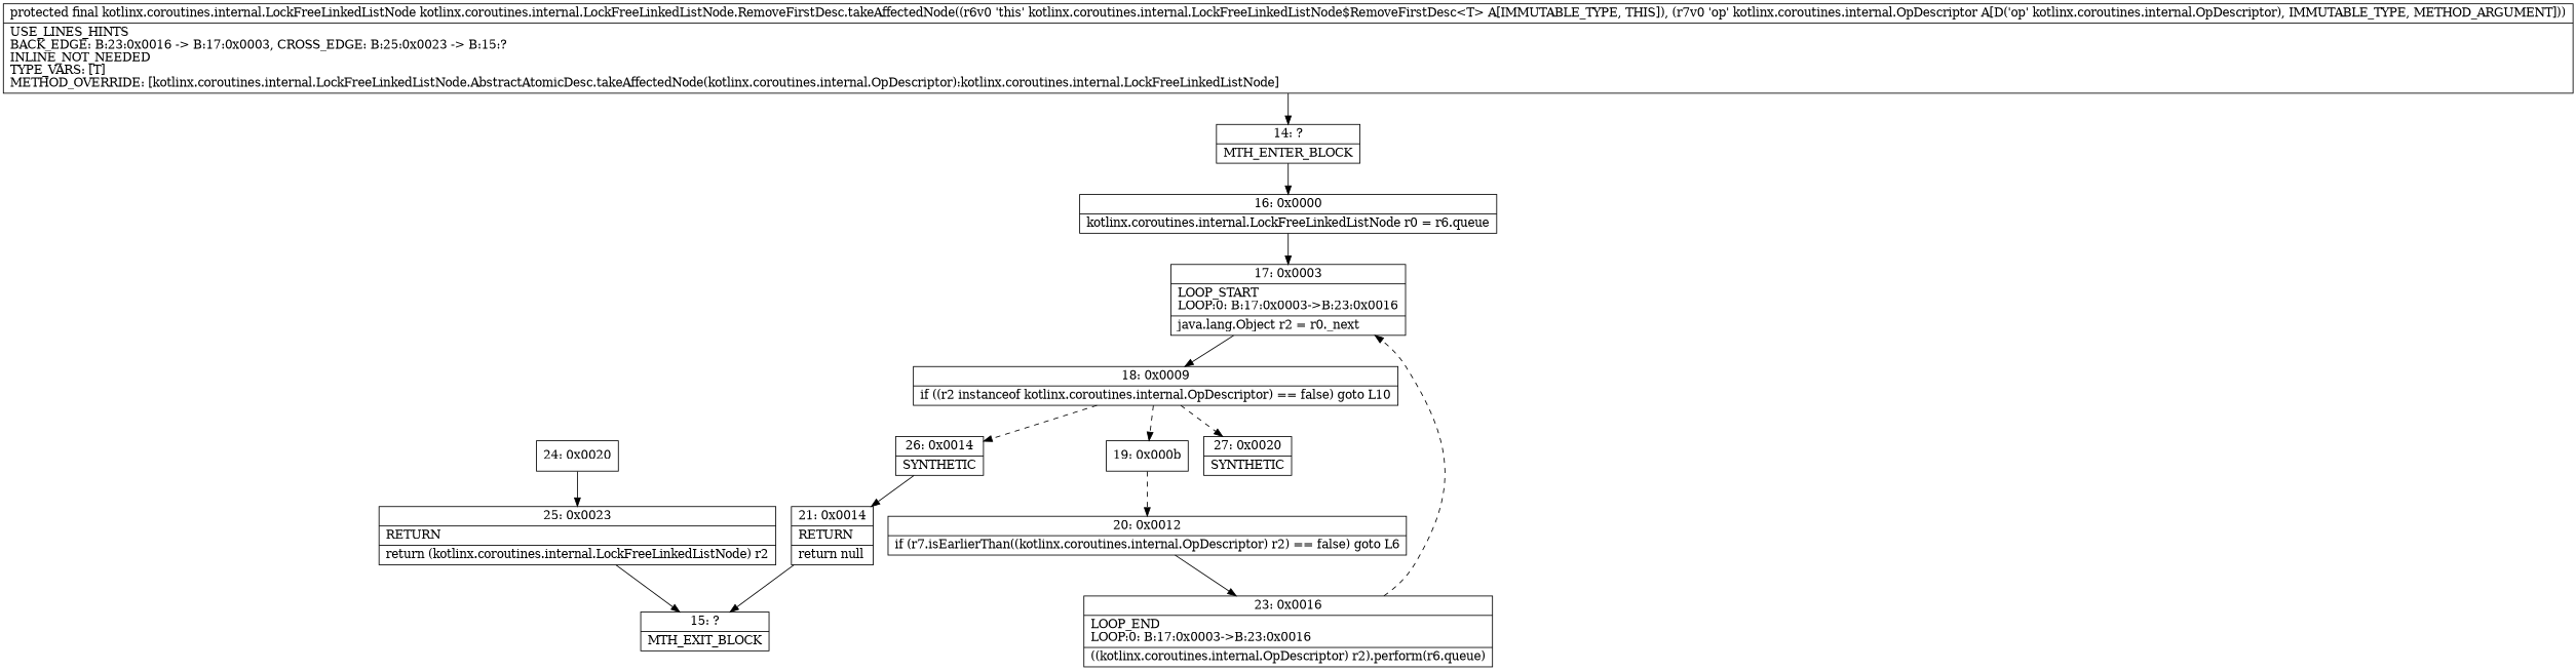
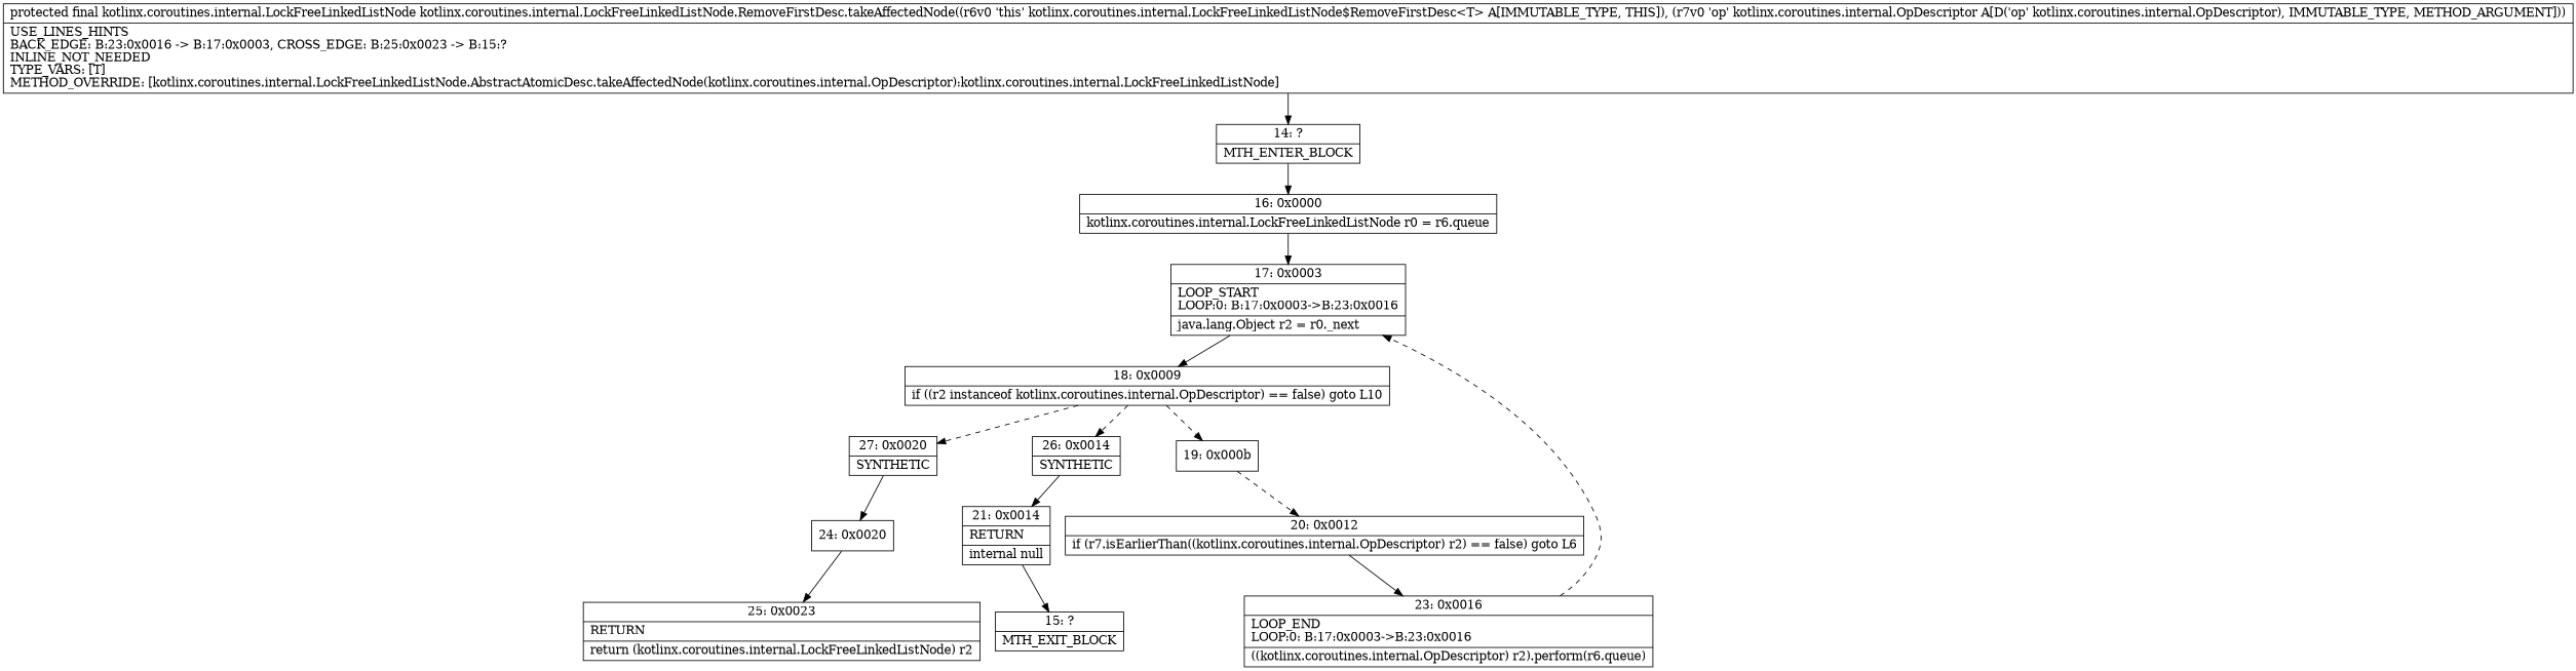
  digraph {
    node [shape=record]
    n1 [label="{14\:\ ?|MTH_ENTER_BLOCK\l}"]
    n2 [label="{16\:\ 0x0000|kotlinx.coroutines.internal.LockFreeLinkedListNode r0 = r6.queue\l}"]
    n3 [label="{17\:\ 0x0003|LOOP_START\lLOOP:0: B:17:0x0003\-\>B:23:0x0016\l|java.lang.Object r2 = r0._next\l}"]
    n4 [label="{18\:\ 0x0009|if ((r2 instanceof kotlinx.coroutines.internal.OpDescriptor) == false) goto L10\l}"]
    n5 [label="{19\:\ 0x000b}"]
    n6 [label="{27\:\ 0x0020|SYNTHETIC\l}"]
    n7 [label="{26\:\ 0x0014|SYNTHETIC\l}"]
    n8 [label="{20\:\ 0x0012|if (r7.isEarlierThan((kotlinx.coroutines.internal.OpDescriptor) r2) == false) goto L6\l}"]
    n9 [label="{24\:\ 0x0020}"]
    n10 [label="{23\:\ 0x0016|LOOP_END\lLOOP:0: B:17:0x0003\-\>B:23:0x0016\l|((kotlinx.coroutines.internal.OpDescriptor) r2).perform(r6.queue)\l}"]
-   n11 [label="{21\:\ 0x0014|RETURN\l|return null\l}"]
+   n11 [label="{21\:\ 0x0014|RETURN\l|internal null\l}"]
    n12 [label="{15\:\ ?|MTH_EXIT_BLOCK\l}"]
    n13 [label="{25\:\ 0x0023|RETURN\l|return (kotlinx.coroutines.internal.LockFreeLinkedListNode) r2\l}"]
    n14 [label="{protected final kotlinx.coroutines.internal.LockFreeLinkedListNode kotlinx.coroutines.internal.LockFreeLinkedListNode.RemoveFirstDesc.takeAffectedNode((r6v0 'this' kotlinx.coroutines.internal.LockFreeLinkedListNode$RemoveFirstDesc\<T\> A[IMMUTABLE_TYPE, THIS]), (r7v0 'op' kotlinx.coroutines.internal.OpDescriptor A[D('op' kotlinx.coroutines.internal.OpDescriptor), IMMUTABLE_TYPE, METHOD_ARGUMENT]))  | USE_LINES_HINTS\lBACK_EDGE: B:23:0x0016 \-\> B:17:0x0003, CROSS_EDGE: B:25:0x0023 \-\> B:15:?\lINLINE_NOT_NEEDED\lTYPE_VARS: [T]\lMETHOD_OVERRIDE: [kotlinx.coroutines.internal.LockFreeLinkedListNode.AbstractAtomicDesc.takeAffectedNode(kotlinx.coroutines.internal.OpDescriptor):kotlinx.coroutines.internal.LockFreeLinkedListNode]\l}"]
    n1 -> n2
    n2 -> n3
    n3 -> n4
    n4 -> n5 [style=dashed]
    n4 -> n6 [style=dashed]
    n4 -> n7 [style=dashed]
    n5 -> n8 [style=dashed]
+   n6 -> n9
    n7 -> n11
    n8 -> n10
    n9 -> n13
    n10 -> n3 [style=dashed]
    n11 -> n12
-   n13 -> n12
    n14 -> n1
  }
